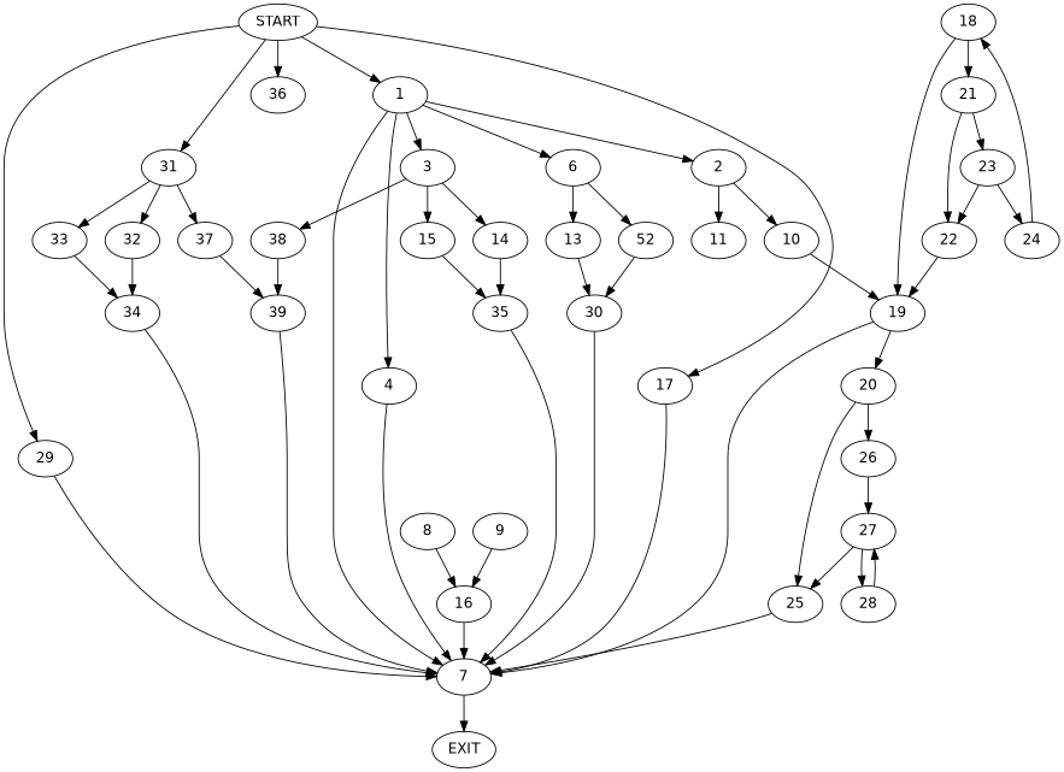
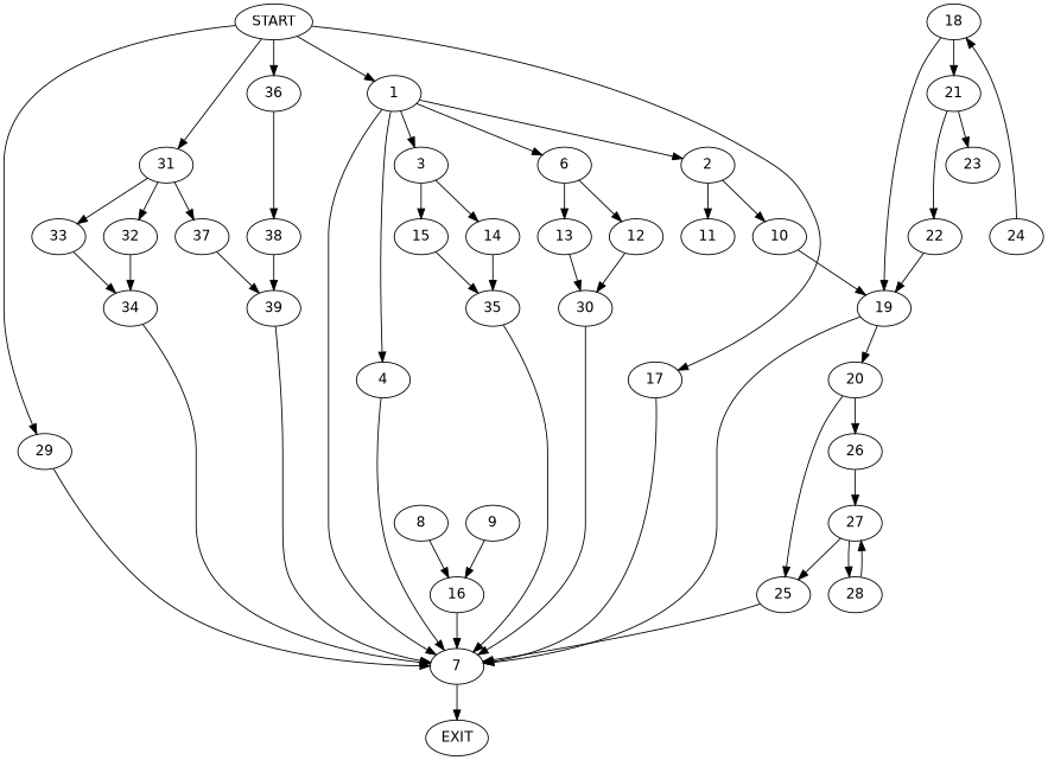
  digraph {
    fontname="DejaVu Sans"
    node [fontname="DejaVu Sans"]
    edge [fontname="DejaVu Sans"]
    n1 [label=START]
    1
    17
    29
    31
    36
    2
    3
    4
    6
    7
    32
    33
    37
    38
    n16 [label=EXIT]
    10
    11
    14
    15
-   12 [label=52]
+   12
    13
    19
    35
    8
    16
    9
    30
    20
    18
    21
    22
    23
    25
    26
    27
    24
    28
    34
    39
    n1 -> 1
    n1 -> 17
    n1 -> 29
    n1 -> 31
    n1 -> 36
    1 -> 2
    1 -> 3
    1 -> 4
    1 -> 6
    1 -> 7
    17 -> 7
    29 -> 7
    31 -> 32
    31 -> 33
    31 -> 37
-   3 -> 38
+   36 -> 38
    2 -> 10
    2 -> 11
    3 -> 14
    3 -> 15
    4 -> 7
    6 -> 12
    6 -> 13
    7 -> n16
    32 -> 34
    33 -> 34
    37 -> 39
    38 -> 39
    10 -> 19
    14 -> 35
    15 -> 35
    12 -> 30
    13 -> 30
    19 -> 7
    19 -> 20
    35 -> 7
    8 -> 16
    16 -> 7
    9 -> 16
    30 -> 7
    20 -> 25
    20 -> 26
    18 -> 19
    18 -> 21
    21 -> 22
    21 -> 23
    22 -> 19
-   23 -> 22
-   23 -> 24
    25 -> 7
    26 -> 27
    27 -> 25
    27 -> 28
    24 -> 18
    28 -> 27
    34 -> 7
    39 -> 7
  }
